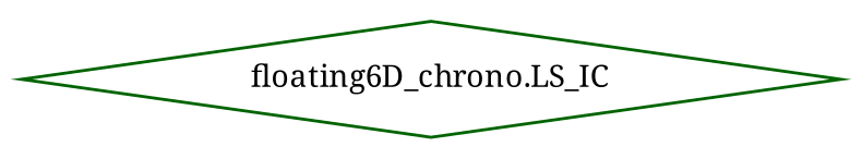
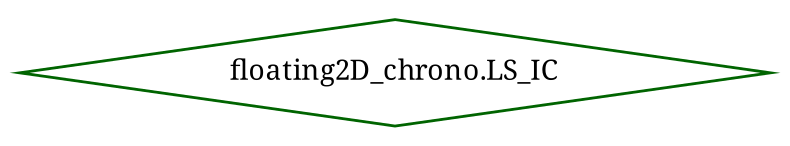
  digraph {
    rankdir=LR
    fontname="Noto Serif"
-   n1 [color=darkgreen fillcolor=white fontname="Noto Serif" fontsize=10 height=0.2 label="floating6D_chrono.LS_IC" shape=diamond style=filled width=0.4]
+   n1 [color=darkgreen fillcolor=white fontname="Noto Serif" fontsize=10 height=0.2 label="floating2D_chrono.LS_IC" shape=diamond style=filled width=0.4]
  }
